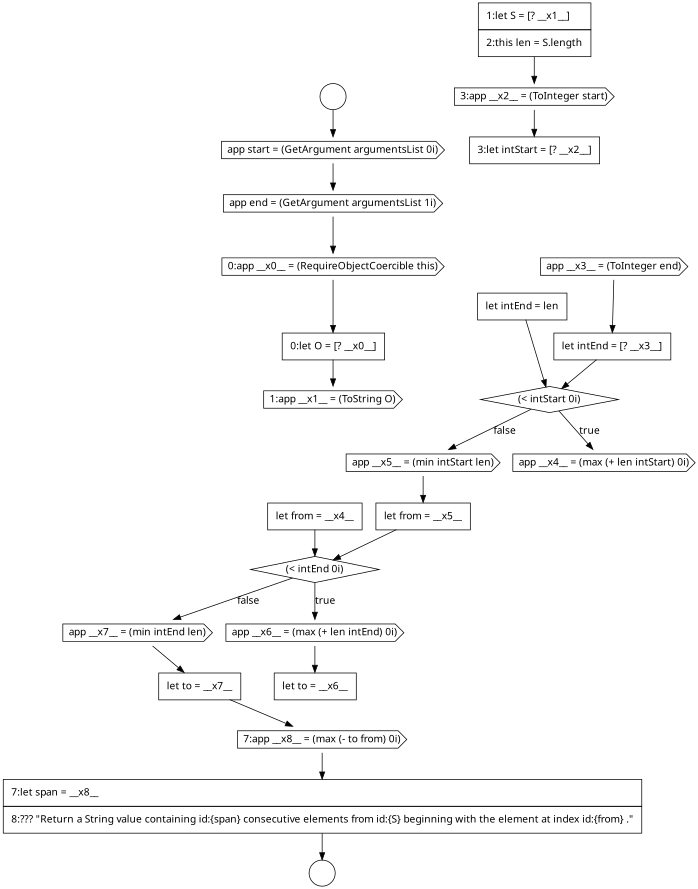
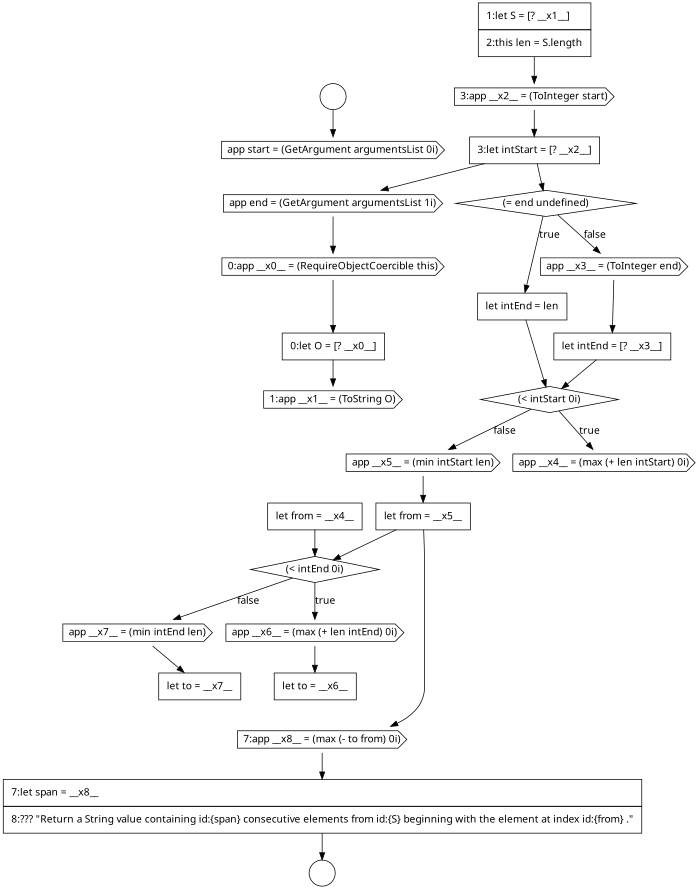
  digraph {
    fontname="Noto Sans"
    node [color=black fillcolor=white fontname="Noto Sans" shape=cds style=filled]
    edge [color=black fontname="Noto Sans"]
    n1 [label=<<font color="black">1:app __x1__ = (ToString O)</font>>]
    n2 [label=<<font color="black">     <table border="0" cellborder="1" cellspacing="0" cellpadding="10">       <tr><td align="left">1:let S = [? __x1__]</td></tr>       <tr><td align="left">2:this len = S.length</td></tr>     </table>   </font>> margin=0 shape=none]
    n3 [label=<<font color="black">3:app __x2__ = (ToInteger start)</font>>]
    n4 [label=<<font color="black">     <table border="0" cellborder="1" cellspacing="0" cellpadding="10">       <tr><td align="left">let from = __x5__</td></tr>     </table>   </font>> margin=0 shape=none]
    n5 [label=<<font color="black">(&lt; intEnd 0i)</font>> shape=diamond]
    n6 [label=<<font color="black">app __x7__ = (min intEnd len)</font>>]
    n7 [label=<<font color="black">app __x6__ = (max (+ len intEnd) 0i)</font>>]
    n8 [label=<<font color="black">(&lt; intStart 0i)</font>> shape=diamond]
    n9 [label=<<font color="black">app __x5__ = (min intStart len)</font>>]
    n10 [label=<<font color="black">app __x4__ = (max (+ len intStart) 0i)</font>>]
+   n11 [label=<<font color="black">(= end undefined)</font>> shape=diamond]
    n12 [label=<<font color="black">     <table border="0" cellborder="1" cellspacing="0" cellpadding="10">       <tr><td align="left">let intEnd = len</td></tr>     </table>   </font>> margin=0 shape=none]
    n13 [label=<<font color="black">app __x3__ = (ToInteger end)</font>>]
    n14 [label=<<font color="black">     <table border="0" cellborder="1" cellspacing="0" cellpadding="10">       <tr><td align="left">let intEnd = [? __x3__]</td></tr>     </table>   </font>> margin=0 shape=none]
    n15 [label=<<font color="black">     <table border="0" cellborder="1" cellspacing="0" cellpadding="10">       <tr><td align="left">let to = __x7__</td></tr>     </table>   </font>> margin=0 shape=none]
    n16 [label=<<font color="black">7:app __x8__ = (max (- to from) 0i)</font>>]
    n17 [label=<<font color="black">app start = (GetArgument argumentsList 0i)</font>>]
    n18 [label=<<font color="black">app end = (GetArgument argumentsList 1i)</font>>]
    n19 [label=<<font color="black">0:app __x0__ = (RequireObjectCoercible this)</font>>]
    n20 [label=<<font color="black">     <table border="0" cellborder="1" cellspacing="0" cellpadding="10">       <tr><td align="left">0:let O = [? __x0__]</td></tr>     </table>   </font>> margin=0 shape=none]
    n21 [label=<<font color="black">     <table border="0" cellborder="1" cellspacing="0" cellpadding="10">       <tr><td align="left">7:let span = __x8__</td></tr>       <tr><td align="left">8:??? &quot;Return a String value containing id:{span} consecutive elements from id:{S} beginning with the element at index id:{from} .&quot;</td></tr>     </table>   </font>> margin=0 shape=none]
    n22 [label=" " shape=circle]
    n23 [label=<<font color="black">     <table border="0" cellborder="1" cellspacing="0" cellpadding="10">       <tr><td align="left">3:let intStart = [? __x2__]</td></tr>     </table>   </font>> margin=0 shape=none]
    n24 [label=<<font color="black">     <table border="0" cellborder="1" cellspacing="0" cellpadding="10">       <tr><td align="left">let to = __x6__</td></tr>     </table>   </font>> margin=0 shape=none]
    n25 [label=" " shape=circle]
    n26 [label=<<font color="black">     <table border="0" cellborder="1" cellspacing="0" cellpadding="10">       <tr><td align="left">let from = __x4__</td></tr>     </table>   </font>> margin=0 shape=none]
    n2 -> n3
    n3 -> n23
    n4 -> n5
    n5 -> n6 [label=<<font color="black">false</font>>]
    n5 -> n7 [label=<<font color="black">true</font>>]
    n6 -> n15
    n7 -> n24
    n8 -> n9 [label=<<font color="black">false</font>>]
    n8 -> n10 [label=<<font color="black">true</font>>]
    n9 -> n4
+   n11 -> n12 [label=<<font color="black">true</font>>]
+   n11 -> n13 [label=<<font color="black">false</font>>]
    n12 -> n8
    n13 -> n14
    n14 -> n8
-   n15 -> n16
+   n4 -> n16
    n16 -> n21
-   n17 -> n18
+   n23 -> n18
    n18 -> n19
    n19 -> n20
    n20 -> n1
    n21 -> n22
+   n23 -> n11
    n25 -> n17
    n26 -> n5
  }
